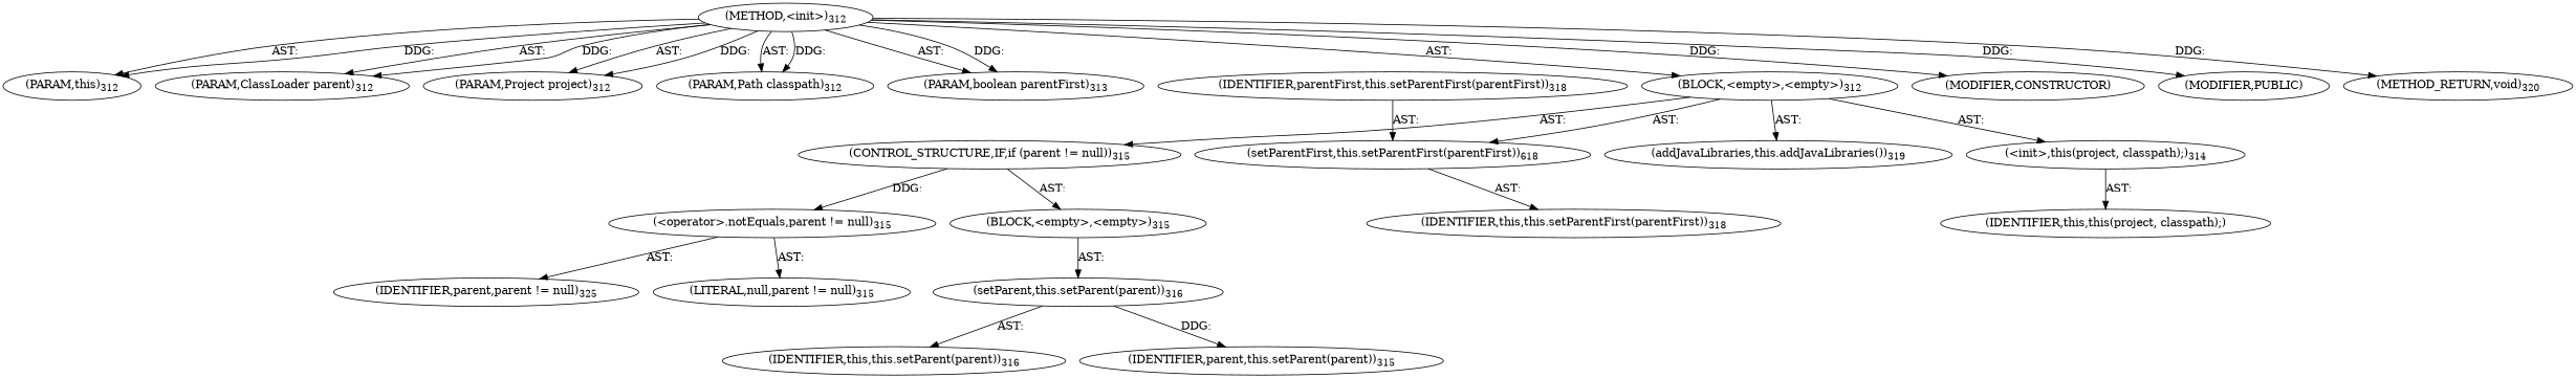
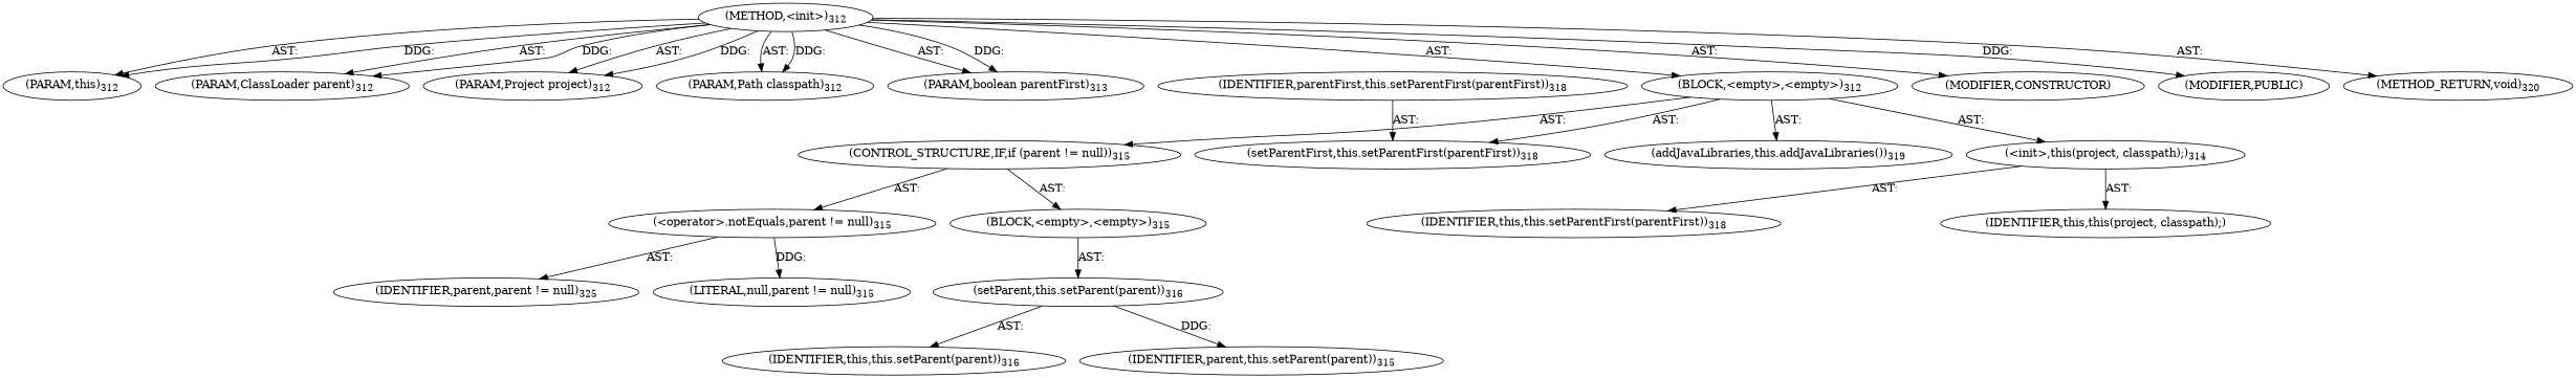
  digraph {
    n1 [label=<(METHOD,&lt;init&gt;)<SUB>312</SUB>>]
    n2 [label=<(PARAM,this)<SUB>312</SUB>>]
    n3 [label=<(PARAM,ClassLoader parent)<SUB>312</SUB>>]
    n4 [label=<(PARAM,Project project)<SUB>312</SUB>>]
    n5 [label=<(PARAM,Path classpath)<SUB>312</SUB>>]
    n6 [label=<(PARAM,boolean parentFirst)<SUB>313</SUB>>]
    n7 [label=<(BLOCK,&lt;empty&gt;,&lt;empty&gt;)<SUB>312</SUB>>]
    n8 [label=<(MODIFIER,CONSTRUCTOR)>]
    n9 [label=<(MODIFIER,PUBLIC)>]
    n10 [label=<(METHOD_RETURN,void)<SUB>320</SUB>>]
    n11 [label=<(&lt;init&gt;,this(project, classpath);)<SUB>314</SUB>>]
    n12 [label=<(CONTROL_STRUCTURE,IF,if (parent != null))<SUB>315</SUB>>]
-   n13 [label=<(setParentFirst,this.setParentFirst(parentFirst))<SUB>618</SUB>>]
+   n13 [label=<(setParentFirst,this.setParentFirst(parentFirst))<SUB>318</SUB>>]
    n14 [label=<(addJavaLibraries,this.addJavaLibraries())<SUB>319</SUB>>]
    n15 [label=<(IDENTIFIER,this,this(project, classpath);)>]
    n16 [label=<(&lt;operator&gt;.notEquals,parent != null)<SUB>315</SUB>>]
    n17 [label=<(BLOCK,&lt;empty&gt;,&lt;empty&gt;)<SUB>315</SUB>>]
    n18 [label=<(IDENTIFIER,this,this.setParentFirst(parentFirst))<SUB>318</SUB>>]
    n19 [label=<(IDENTIFIER,parent,parent != null)<SUB>325</SUB>>]
    n20 [label=<(LITERAL,null,parent != null)<SUB>315</SUB>>]
    n21 [label=<(setParent,this.setParent(parent))<SUB>316</SUB>>]
    n22 [label=<(IDENTIFIER,this,this.setParent(parent))<SUB>316</SUB>>]
    n23 [label=<(IDENTIFIER,parent,this.setParent(parent))<SUB>315</SUB>>]
    n24 [label=<(IDENTIFIER,parentFirst,this.setParentFirst(parentFirst))<SUB>318</SUB>>]
    n1 -> n2 [label="AST: "]
    n1 -> n2 [label="DDG: "]
    n1 -> n3 [label="AST: "]
    n1 -> n3 [label="DDG: "]
    n1 -> n4 [label="AST: "]
    n1 -> n4 [label="DDG: "]
    n1 -> n5 [label="AST: "]
    n1 -> n5 [label="DDG: "]
    n1 -> n6 [label="AST: "]
    n1 -> n6 [label="DDG: "]
    n1 -> n7 [label="AST: "]
-   n1 -> n8 [label="DDG: "]
+   n1 -> n8 [label="AST: "]
    n1 -> n9 [label="DDG: "]
-   n1 -> n10 [label="DDG: "]
+   n1 -> n10 [label="AST: "]
    n7 -> n11 [label="AST: "]
    n7 -> n12 [label="AST: "]
    n7 -> n13 [label="AST: "]
    n7 -> n14 [label="AST: "]
    n11 -> n15 [label="AST: "]
-   n12 -> n16 [label="DDG: "]
+   n12 -> n16 [label="AST: "]
    n12 -> n17 [label="AST: "]
-   n13 -> n18 [label="AST: "]
+   n11 -> n18 [label="AST: "]
    n16 -> n19 [label="AST: "]
-   n16 -> n20 [label="AST: "]
+   n16 -> n20 [label="DDG: "]
    n17 -> n21 [label="AST: "]
    n21 -> n22 [label="AST: "]
    n21 -> n23 [label="DDG: "]
    n24 -> n13 [label="AST: "]
  }
